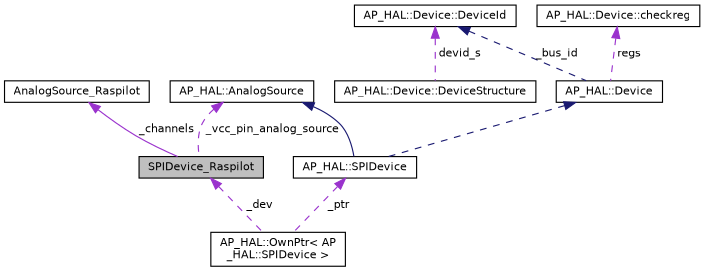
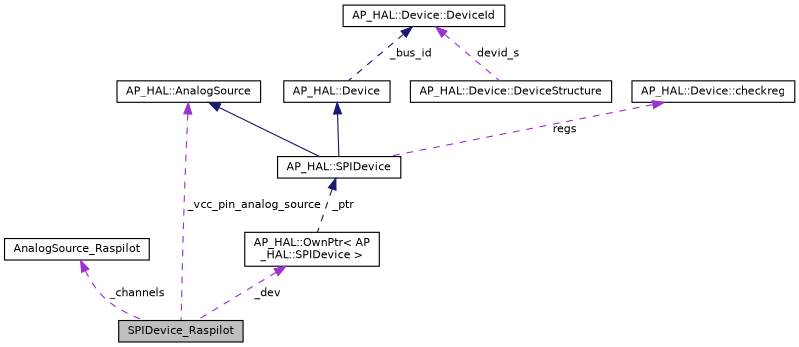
  digraph {
    rankdir=TB
    node [color=black fillcolor=white fontname=Helvetica fontsize=10 shape=record style=filled]
    edge [color=darkorchid3 dir=back fontname=Helvetica fontsize=10 labelfontname=Helvetica labelfontsize=10 style=dashed]
    n1 [fillcolor=grey75 fontcolor=black height=0.2 label=SPIDevice_Raspilot width=0.4]
    n2 [height=0.2 label=AnalogSource_Raspilot width=0.4]
    n3 [height=0.2 label="AP_HAL::AnalogSource" width=0.4]
    n4 [height=0.2 label="AP_HAL::SPIDevice" width=0.4]
    n5 [height=0.2 label="AP_HAL::OwnPtr\< AP\l_HAL::SPIDevice \>" width=0.4]
    n6 [height=0.2 label="AP_HAL::Device" width=0.4]
    n7 [height=0.2 label="AP_HAL::Device::checkreg" width=0.4]
    n8 [height=0.2 label="AP_HAL::Device::DeviceId" width=0.4]
    n9 [height=0.2 label="AP_HAL::Device::DeviceStructure" width=0.4]
-   n2 -> n1 [label=" _channels" style=solid]
+   n2 -> n1 [label=" _channels"]
    n3 -> n1 [label=" _vcc_pin_analog_source"]
    n3 -> n4 [color=midnightblue style=solid]
-   n4 -> n5 [label=" _ptr"]
-   n1 -> n5 [label=" _dev"]
-   n6 -> n4 [color=midnightblue]
-   n7 -> n6 [label=" regs"]
+   n4 -> n5 [color=midnightblue label=" _ptr"]
+   n5 -> n1 [label=" _dev"]
+   n6 -> n4 [color=midnightblue style=solid]
+   n7 -> n4 [label=" regs"]
    n8 -> n6 [color=midnightblue label=" _bus_id"]
    n8 -> n9 [label=" devid_s"]
  }
